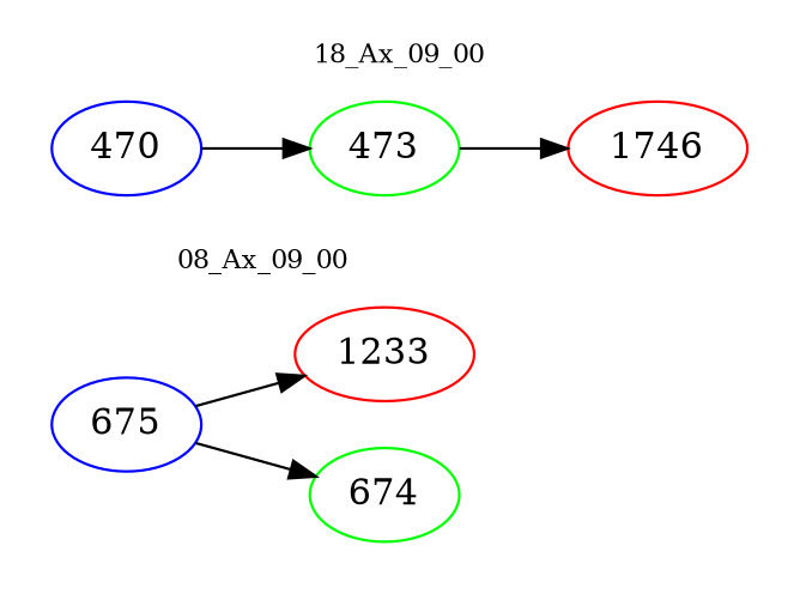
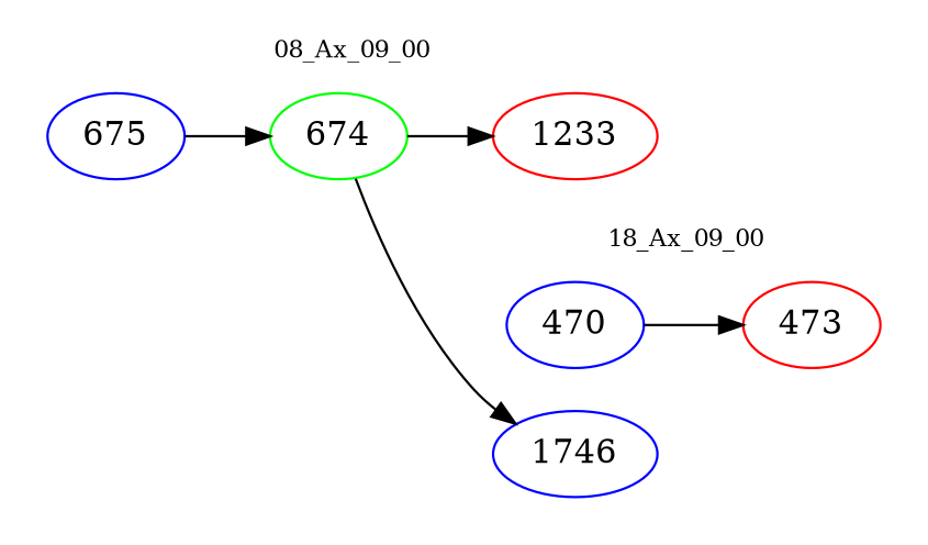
  digraph {
    rankdir=LR
    node [color=blue]
    edge [color=black]
    n1 [label=675]
    n2 [color=green label=674]
    n3 [color=red label=1233]
    n4 [label=470]
-   n5 [color=green label=473]
-   n6 [color=red label=1746]
+   n5 [color=red label=473]
+   n6 [label=1746]
    subgraph cluster_1 {
      color=white
      fontsize=10
      label="08_Ax_09_00"
      n1
      n2
      n3
    }
    subgraph cluster_2 {
      color=white
      fontsize=10
      label="18_Ax_09_00"
      n4
      n5
      n6
    }
    n1 -> n2
-   n1 -> n3
+   n2 -> n3
    n4 -> n5
-   n5 -> n6
+   n2 -> n6
  }
